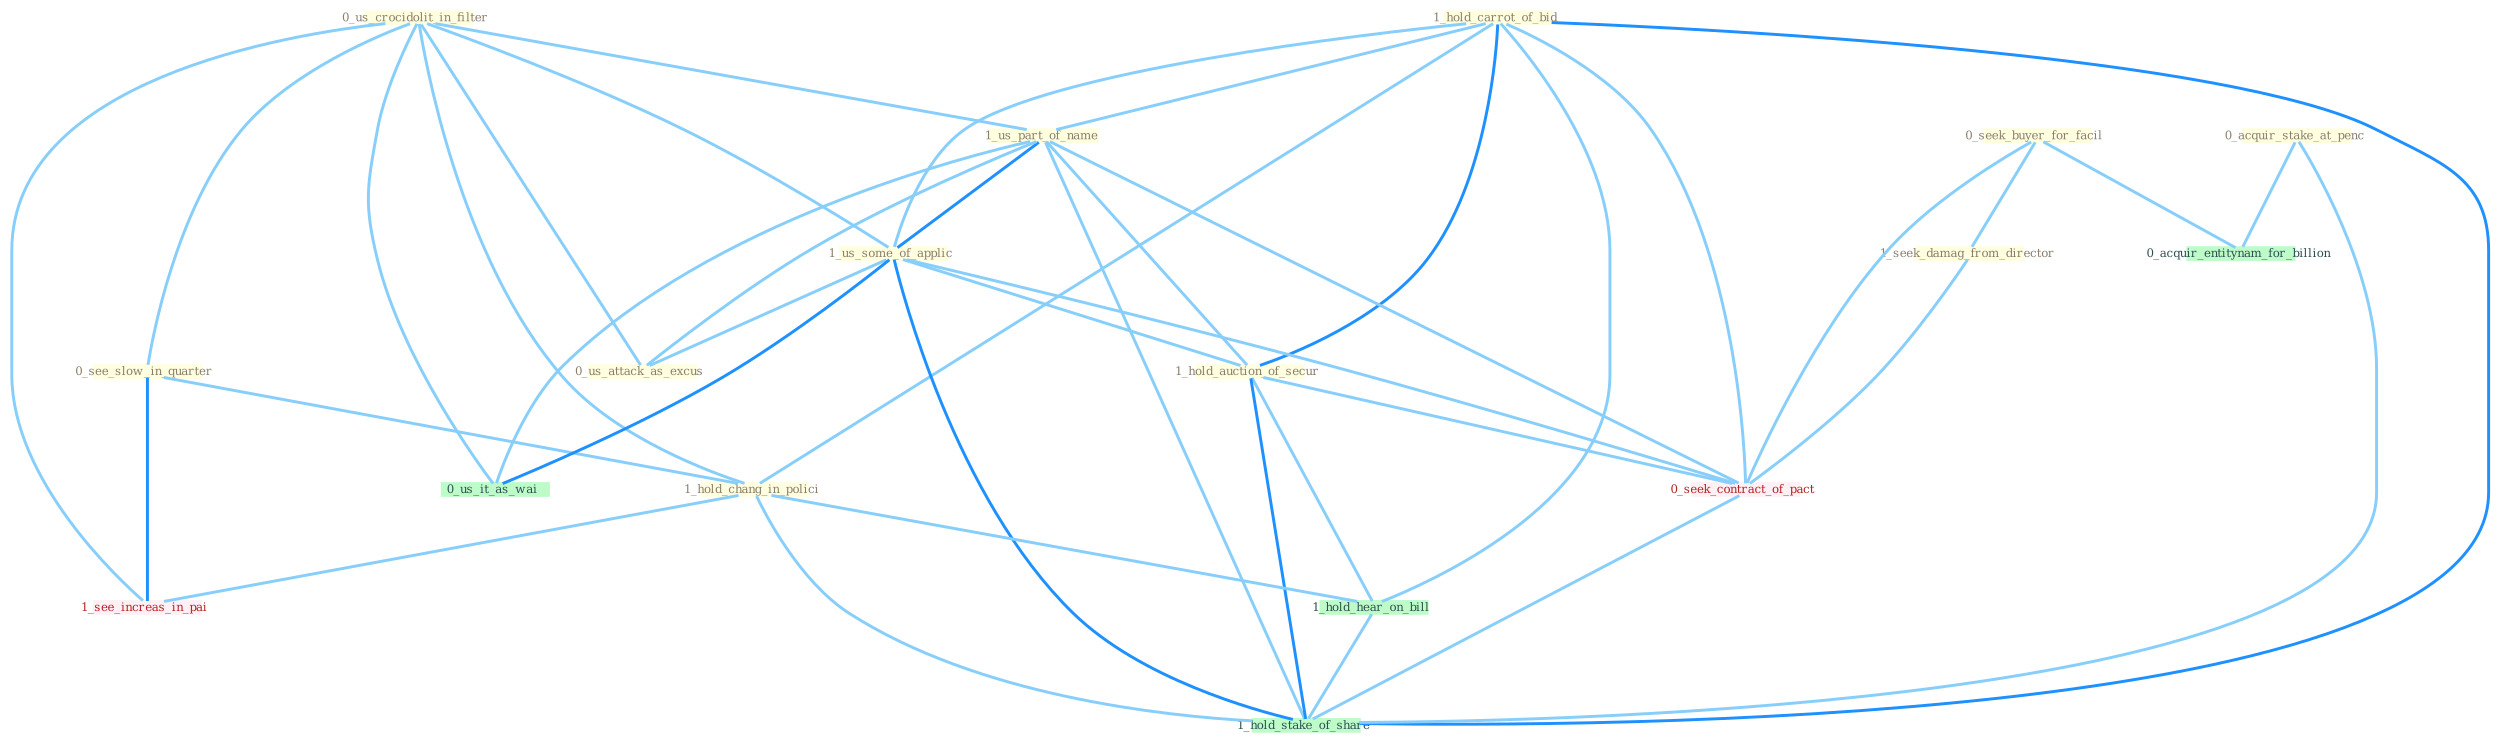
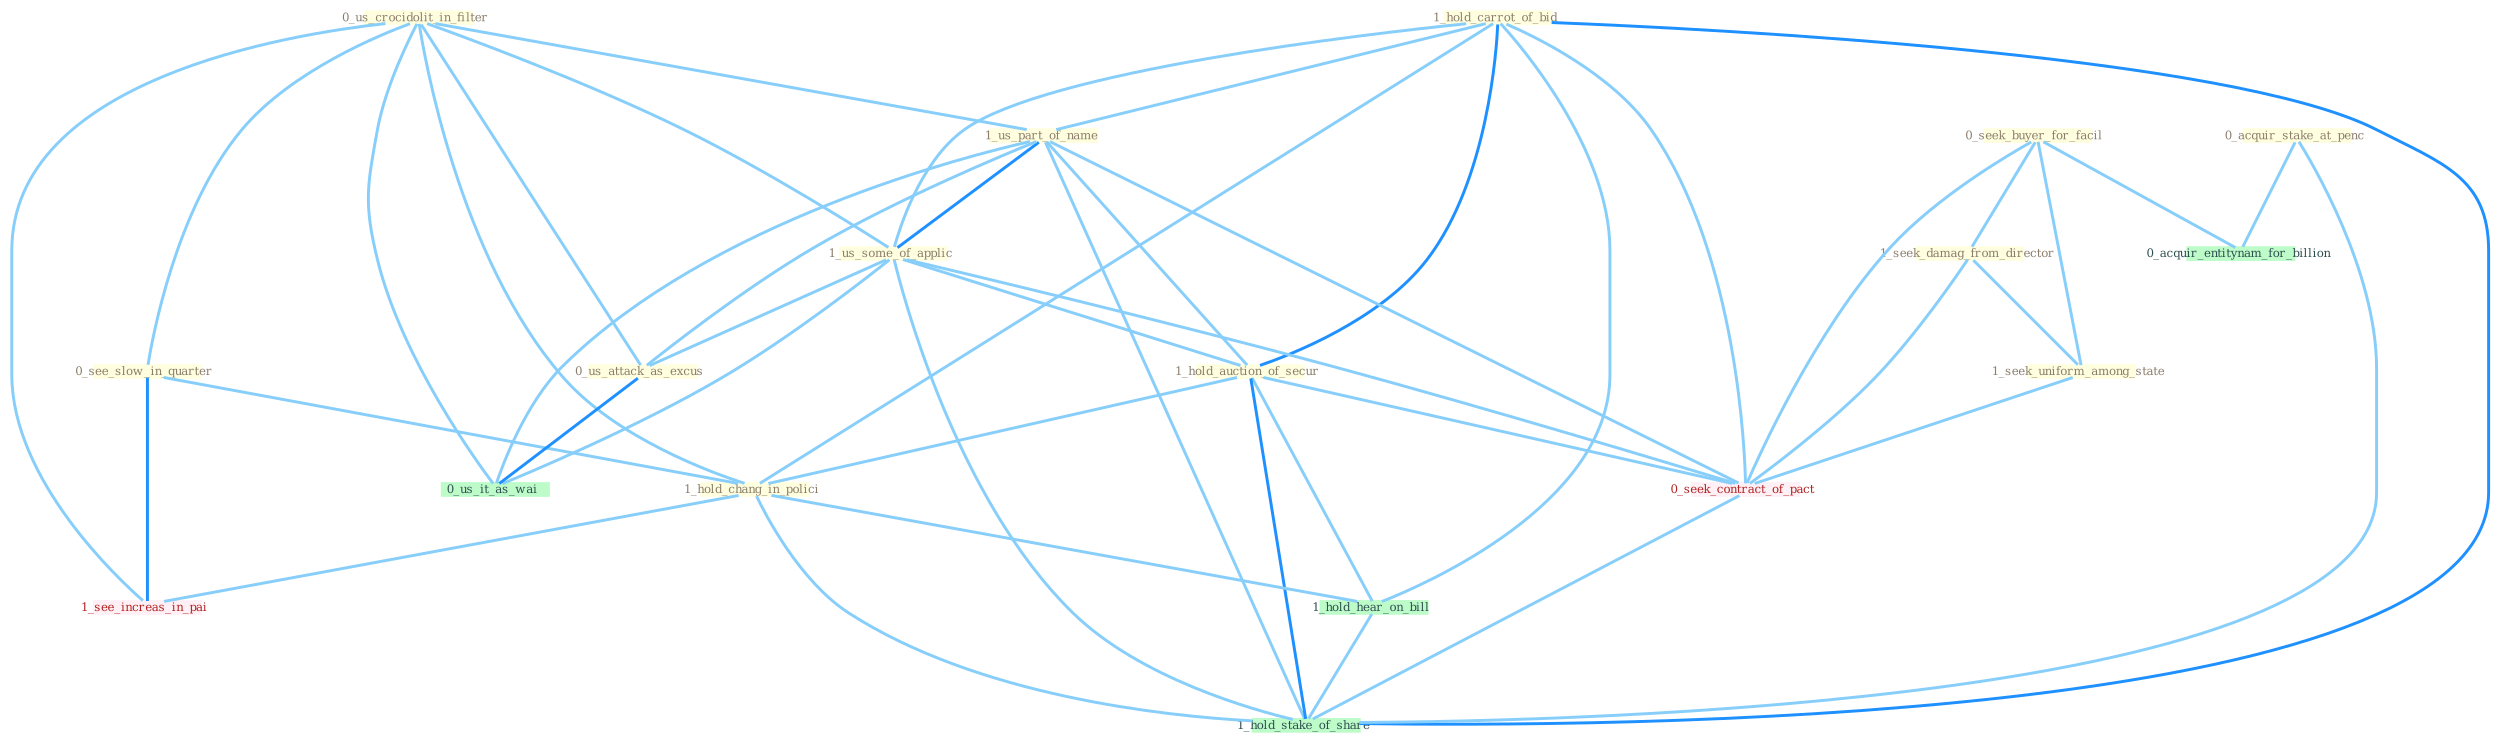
  graph {
    node [color="#ffffe0" fixedsize=true fontcolor="#8b7d6b" fontsize=4 shape=polygon style=filled]
    edge [color="#87cefa" w=1]
    "0_us_crocidolit_in_filter " [height=.06 width=.5]
    "0_see_slow_in_quarter " [height=.06 width=.5]
    "1_hold_carrot_of_bid " [height=.06 width=.5]
    "1_us_part_of_name " [height=.06 width=.5]
    "0_acquir_stake_at_penc " [height=.06 width=.5]
    "1_us_some_of_applic " [height=.06 width=.5]
    "0_seek_buyer_for_facil " [height=.06 width=.5]
    "0_us_attack_as_excus " [height=.06 width=.5]
    "1_hold_auction_of_secur " [height=.06 width=.5]
    "1_hold_chang_in_polici " [height=.06 width=.5]
    "1_seek_damag_from_director " [height=.06 width=.5]
+   "1_seek_uniform_among_state " [height=.06 width=.5]
    "0_seek_contract_of_pact " [color="#fff0f5" fontcolor="#b22222" height=.06 width=.5]
    "1_see_increas_in_pai " [color="#fff0f5" fontcolor="#b22222" height=.06 width=.5]
    "0_us_it_as_wai " [color="#BDFCC9" fontcolor="#2f4f4f" height=.06 width=.5]
    "1_hold_hear_on_bill " [color="#BDFCC9" fontcolor="#2f4f4f" height=.06 width=.5]
    "1_hold_stake_of_share " [color="#BDFCC9" fontcolor="#2f4f4f" height=.06 width=.5]
    "0_acquir_entitynam_for_billion " [color="#BDFCC9" fontcolor="#2f4f4f" height=.06 width=.5]
    subgraph sub_1 {
      "0_us_crocidolit_in_filter "
      "0_see_slow_in_quarter "
      "1_hold_carrot_of_bid "
      "1_us_part_of_name "
      "0_acquir_stake_at_penc "
      "1_us_some_of_applic "
      "0_seek_buyer_for_facil "
      "0_us_attack_as_excus "
      "1_hold_auction_of_secur "
      "1_hold_chang_in_polici "
      "1_seek_damag_from_director "
+     "1_seek_uniform_among_state "
    }
    subgraph sub_2 {
      "0_seek_contract_of_pact "
      "1_see_increas_in_pai "
    }
    "0_us_crocidolit_in_filter " -- "0_see_slow_in_quarter "
    "0_us_crocidolit_in_filter " -- "1_us_part_of_name "
    "0_us_crocidolit_in_filter " -- "1_us_some_of_applic "
    "0_us_crocidolit_in_filter " -- "0_us_attack_as_excus "
    "0_us_crocidolit_in_filter " -- "1_hold_chang_in_polici "
    "0_us_crocidolit_in_filter " -- "1_see_increas_in_pai "
    "0_us_crocidolit_in_filter " -- "0_us_it_as_wai "
    "0_see_slow_in_quarter " -- "1_hold_chang_in_polici "
    "0_see_slow_in_quarter " -- "1_see_increas_in_pai " [color="#1e90ff" w=2]
    "1_hold_carrot_of_bid " -- "1_us_part_of_name "
    "1_hold_carrot_of_bid " -- "1_us_some_of_applic "
    "1_hold_carrot_of_bid " -- "1_hold_auction_of_secur " [color="#1e90ff" w=2]
    "1_hold_carrot_of_bid " -- "1_hold_chang_in_polici "
    "1_hold_carrot_of_bid " -- "0_seek_contract_of_pact "
    "1_hold_carrot_of_bid " -- "1_hold_hear_on_bill "
    "1_hold_carrot_of_bid " -- "1_hold_stake_of_share " [color="#1e90ff" w=2]
    "1_us_part_of_name " -- "1_us_some_of_applic " [color="#1e90ff" w=2]
    "1_us_part_of_name " -- "0_us_attack_as_excus "
    "1_us_part_of_name " -- "1_hold_auction_of_secur "
    "1_us_part_of_name " -- "0_seek_contract_of_pact "
    "1_us_part_of_name " -- "0_us_it_as_wai "
    "1_us_part_of_name " -- "1_hold_stake_of_share "
    "0_acquir_stake_at_penc " -- "1_hold_stake_of_share "
    "0_acquir_stake_at_penc " -- "0_acquir_entitynam_for_billion "
    "1_us_some_of_applic " -- "0_us_attack_as_excus "
    "1_us_some_of_applic " -- "1_hold_auction_of_secur "
    "1_us_some_of_applic " -- "0_seek_contract_of_pact "
-   "1_us_some_of_applic " -- "0_us_it_as_wai " [color="#1e90ff"]
-   "1_us_some_of_applic " -- "1_hold_stake_of_share " [color="#1e90ff"]
+   "1_us_some_of_applic " -- "0_us_it_as_wai "
+   "1_us_some_of_applic " -- "1_hold_stake_of_share "
    "0_seek_buyer_for_facil " -- "1_seek_damag_from_director "
+   "0_seek_buyer_for_facil " -- "1_seek_uniform_among_state "
    "0_seek_buyer_for_facil " -- "0_seek_contract_of_pact "
    "0_seek_buyer_for_facil " -- "0_acquir_entitynam_for_billion "
+   "0_us_attack_as_excus " -- "0_us_it_as_wai " [color="#1e90ff" w=2]
+   "1_hold_auction_of_secur " -- "1_hold_chang_in_polici "
    "1_hold_auction_of_secur " -- "0_seek_contract_of_pact "
    "1_hold_auction_of_secur " -- "1_hold_hear_on_bill "
    "1_hold_auction_of_secur " -- "1_hold_stake_of_share " [color="#1e90ff" w=2]
    "1_hold_chang_in_polici " -- "1_see_increas_in_pai "
    "1_hold_chang_in_polici " -- "1_hold_hear_on_bill "
    "1_hold_chang_in_polici " -- "1_hold_stake_of_share "
+   "1_seek_damag_from_director " -- "1_seek_uniform_among_state "
    "1_seek_damag_from_director " -- "0_seek_contract_of_pact "
+   "1_seek_uniform_among_state " -- "0_seek_contract_of_pact "
    "0_seek_contract_of_pact " -- "1_hold_stake_of_share "
    "1_hold_hear_on_bill " -- "1_hold_stake_of_share "
  }
